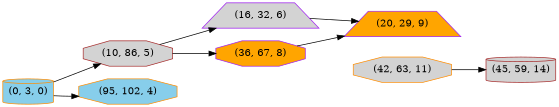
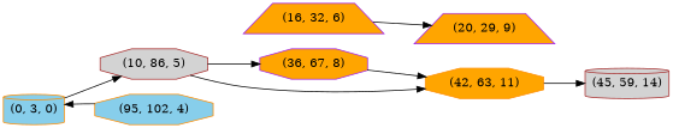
  digraph {
    rankdir=LR
    node [color=darkorange fillcolor=lightgrey shape=octagon style=filled]
    n1 [fillcolor=skyblue label="(0, 3, 0)" shape=cylinder]
    "(10, 86, 5)" [color=brown]
    "(95, 102, 4)" [fillcolor=skyblue]
-   "(16, 32, 6)" [color=purple shape=trapezium]
+   "(16, 32, 6)" [color=purple fillcolor=orange shape=trapezium]
    "(36, 67, 8)" [color=purple fillcolor=orange]
    "(20, 29, 9)" [color=purple fillcolor=orange shape=trapezium]
-   "(42, 63, 11)"
+   "(42, 63, 11)" [fillcolor=orange]
    "(45, 59, 14)" [color=brown shape=cylinder]
    n1 -> "(10, 86, 5)"
-   n1 -> "(95, 102, 4)"
-   "(10, 86, 5)" -> "(16, 32, 6)"
+   "(95, 102, 4)" -> n1
+   "(10, 86, 5)" -> "(42, 63, 11)"
    "(10, 86, 5)" -> "(36, 67, 8)"
    "(16, 32, 6)" -> "(20, 29, 9)"
-   "(36, 67, 8)" -> "(20, 29, 9)"
+   "(36, 67, 8)" -> "(42, 63, 11)"
    "(42, 63, 11)" -> "(45, 59, 14)"
  }
